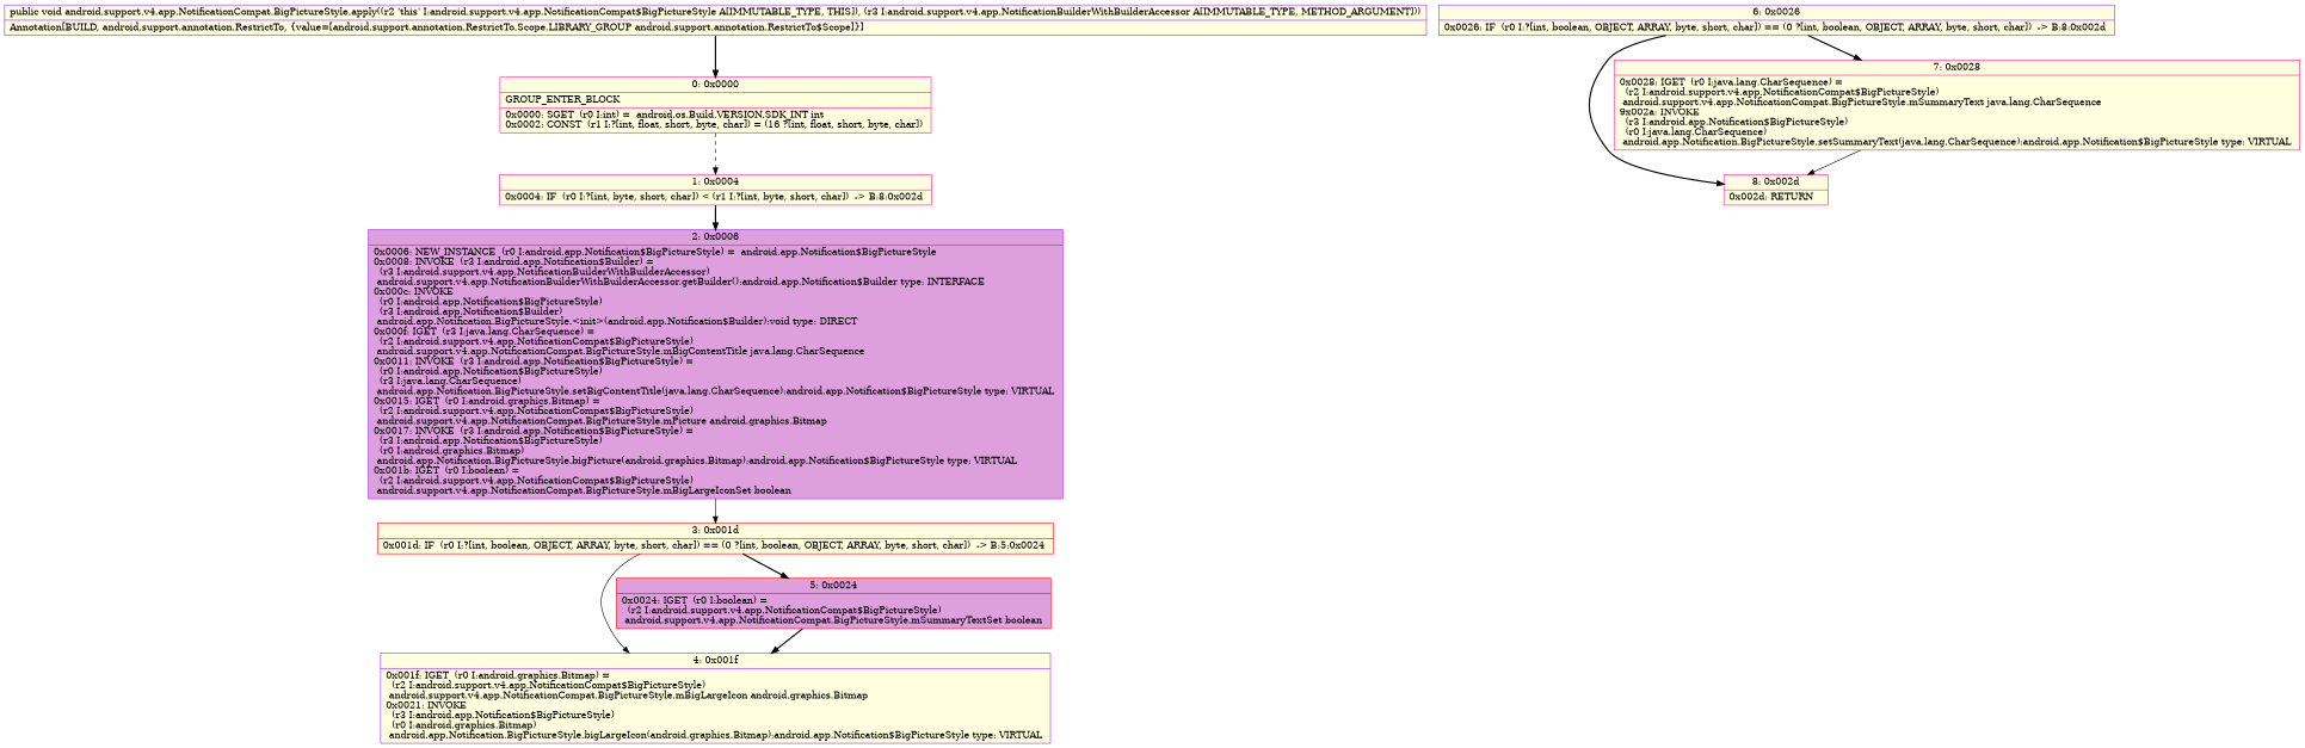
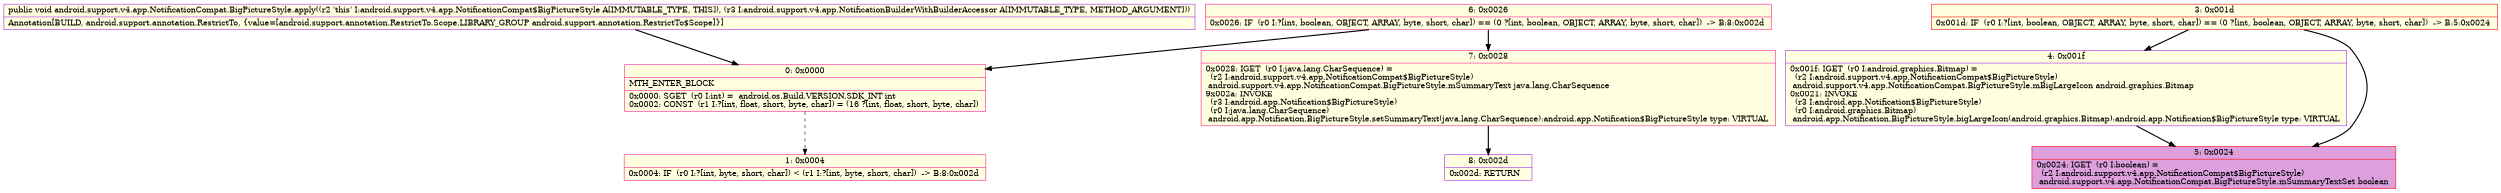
  digraph {
    node [color=deeppink fillcolor=lightyellow shape=record style=filled]
    edge [style=bold]
-   n1 [label="{0\:\ 0x0000|GROUP_ENTER_BLOCK\l|0x0000: SGET  (r0 I:int) =  android.os.Build.VERSION.SDK_INT int \l0x0002: CONST  (r1 I:?[int, float, short, byte, char]) = (16 ?[int, float, short, byte, char]) \l}"]
+   n1 [label="{0\:\ 0x0000|MTH_ENTER_BLOCK\l|0x0000: SGET  (r0 I:int) =  android.os.Build.VERSION.SDK_INT int \l0x0002: CONST  (r1 I:?[int, float, short, byte, char]) = (16 ?[int, float, short, byte, char]) \l}"]
    n2 [label="{1\:\ 0x0004|0x0004: IF  (r0 I:?[int, byte, short, char]) \< (r1 I:?[int, byte, short, char])  \-\> B:8:0x002d \l}"]
-   n3 [color=purple fillcolor=plum label="{2\:\ 0x0006|0x0006: NEW_INSTANCE  (r0 I:android.app.Notification$BigPictureStyle) =  android.app.Notification$BigPictureStyle \l0x0008: INVOKE  (r3 I:android.app.Notification$Builder) = \l  (r3 I:android.support.v4.app.NotificationBuilderWithBuilderAccessor)\l android.support.v4.app.NotificationBuilderWithBuilderAccessor.getBuilder():android.app.Notification$Builder type: INTERFACE \l0x000c: INVOKE  \l  (r0 I:android.app.Notification$BigPictureStyle)\l  (r3 I:android.app.Notification$Builder)\l android.app.Notification.BigPictureStyle.\<init\>(android.app.Notification$Builder):void type: DIRECT \l0x000f: IGET  (r3 I:java.lang.CharSequence) = \l  (r2 I:android.support.v4.app.NotificationCompat$BigPictureStyle)\l android.support.v4.app.NotificationCompat.BigPictureStyle.mBigContentTitle java.lang.CharSequence \l0x0011: INVOKE  (r3 I:android.app.Notification$BigPictureStyle) = \l  (r0 I:android.app.Notification$BigPictureStyle)\l  (r3 I:java.lang.CharSequence)\l android.app.Notification.BigPictureStyle.setBigContentTitle(java.lang.CharSequence):android.app.Notification$BigPictureStyle type: VIRTUAL \l0x0015: IGET  (r0 I:android.graphics.Bitmap) = \l  (r2 I:android.support.v4.app.NotificationCompat$BigPictureStyle)\l android.support.v4.app.NotificationCompat.BigPictureStyle.mPicture android.graphics.Bitmap \l0x0017: INVOKE  (r3 I:android.app.Notification$BigPictureStyle) = \l  (r3 I:android.app.Notification$BigPictureStyle)\l  (r0 I:android.graphics.Bitmap)\l android.app.Notification.BigPictureStyle.bigPicture(android.graphics.Bitmap):android.app.Notification$BigPictureStyle type: VIRTUAL \l0x001b: IGET  (r0 I:boolean) = \l  (r2 I:android.support.v4.app.NotificationCompat$BigPictureStyle)\l android.support.v4.app.NotificationCompat.BigPictureStyle.mBigLargeIconSet boolean \l}"]
    n4 [color=red label="{3\:\ 0x001d|0x001d: IF  (r0 I:?[int, boolean, OBJECT, ARRAY, byte, short, char]) == (0 ?[int, boolean, OBJECT, ARRAY, byte, short, char])  \-\> B:5:0x0024 \l}"]
-   n5 [label="{8\:\ 0x002d|0x002d: RETURN   \l}"]
+   n5 [color=purple label="{8\:\ 0x002d|0x002d: RETURN   \l}"]
    n6 [color=purple label="{4\:\ 0x001f|0x001f: IGET  (r0 I:android.graphics.Bitmap) = \l  (r2 I:android.support.v4.app.NotificationCompat$BigPictureStyle)\l android.support.v4.app.NotificationCompat.BigPictureStyle.mBigLargeIcon android.graphics.Bitmap \l0x0021: INVOKE  \l  (r3 I:android.app.Notification$BigPictureStyle)\l  (r0 I:android.graphics.Bitmap)\l android.app.Notification.BigPictureStyle.bigLargeIcon(android.graphics.Bitmap):android.app.Notification$BigPictureStyle type: VIRTUAL \l}"]
    n7 [color=red fillcolor=plum label="{5\:\ 0x0024|0x0024: IGET  (r0 I:boolean) = \l  (r2 I:android.support.v4.app.NotificationCompat$BigPictureStyle)\l android.support.v4.app.NotificationCompat.BigPictureStyle.mSummaryTextSet boolean \l}"]
-   n8 [color=purple label="{6\:\ 0x0026|0x0026: IF  (r0 I:?[int, boolean, OBJECT, ARRAY, byte, short, char]) == (0 ?[int, boolean, OBJECT, ARRAY, byte, short, char])  \-\> B:8:0x002d \l}"]
+   n8 [label="{6\:\ 0x0026|0x0026: IF  (r0 I:?[int, boolean, OBJECT, ARRAY, byte, short, char]) == (0 ?[int, boolean, OBJECT, ARRAY, byte, short, char])  \-\> B:8:0x002d \l}"]
    n9 [label="{7\:\ 0x0028|0x0028: IGET  (r0 I:java.lang.CharSequence) = \l  (r2 I:android.support.v4.app.NotificationCompat$BigPictureStyle)\l android.support.v4.app.NotificationCompat.BigPictureStyle.mSummaryText java.lang.CharSequence \l9x002a: INVOKE  \l  (r3 I:android.app.Notification$BigPictureStyle)\l  (r0 I:java.lang.CharSequence)\l android.app.Notification.BigPictureStyle.setSummaryText(java.lang.CharSequence):android.app.Notification$BigPictureStyle type: VIRTUAL \l}"]
    n10 [color=purple label="{public void android.support.v4.app.NotificationCompat.BigPictureStyle.apply((r2 'this' I:android.support.v4.app.NotificationCompat$BigPictureStyle A[IMMUTABLE_TYPE, THIS]), (r3 I:android.support.v4.app.NotificationBuilderWithBuilderAccessor A[IMMUTABLE_TYPE, METHOD_ARGUMENT]))  | Annotation[BUILD, android.support.annotation.RestrictTo, \{value=[android.support.annotation.RestrictTo.Scope.LIBRARY_GROUP android.support.annotation.RestrictTo$Scope]\}]\l}"]
    n1 -> n2 [style=dashed]
-   n2 -> n3
-   n3 -> n4 [style=solid]
-   n4 -> n6 [style=solid]
+   n4 -> n6
    n4 -> n7
-   n7 -> n6
-   n8 -> n5
+   n6 -> n7
+   n8 -> n1
    n8 -> n9
-   n9 -> n5 [style=solid]
+   n9 -> n5
    n10 -> n1
  }
